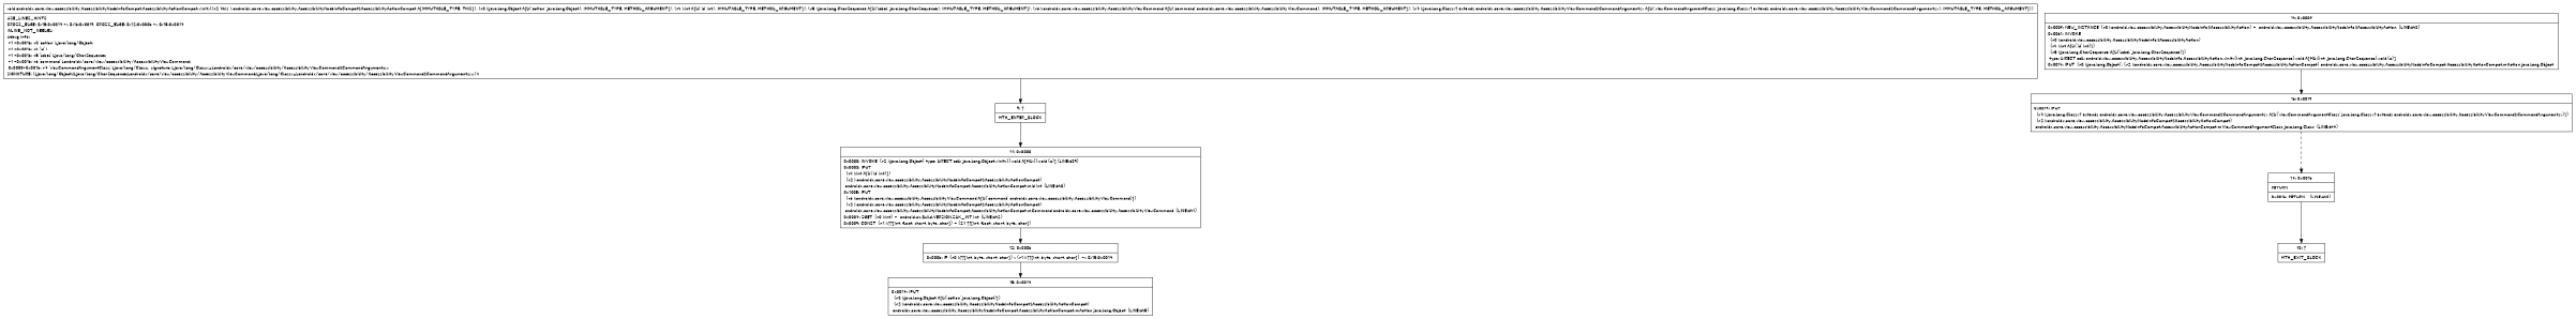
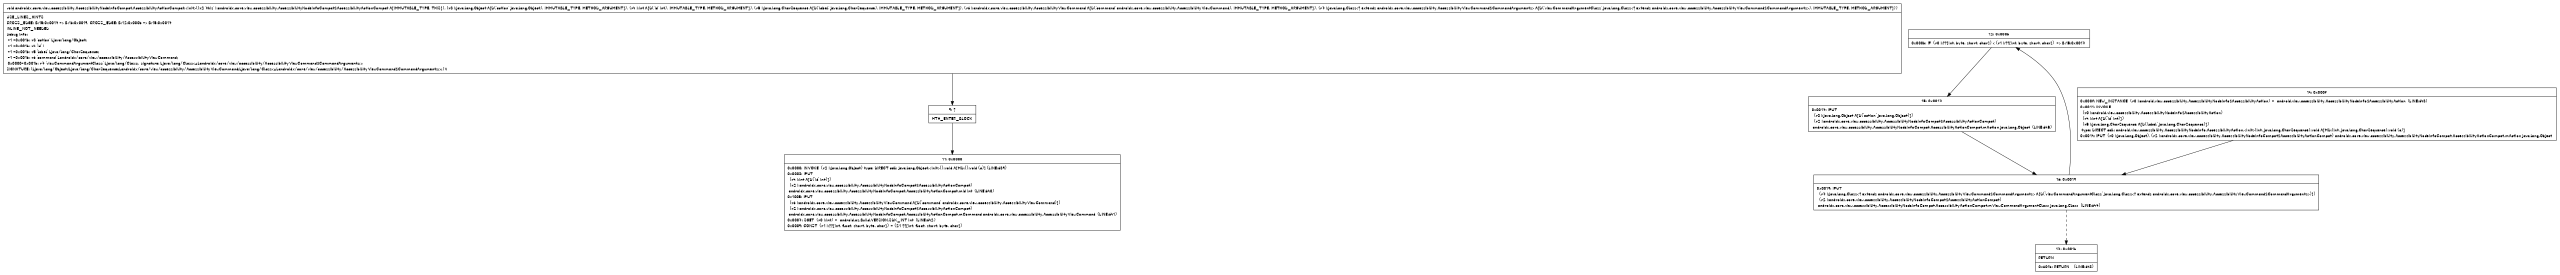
  digraph {
    fontname="Patrick Hand"
    node [fontname="Patrick Hand" shape=record]
    edge [fontname="Patrick Hand"]
    n1 [label="{9\:\ ?|MTH_ENTER_BLOCK\l}"]
    n2 [label="{11\:\ 0x0000|0x0000: INVOKE  (r2 I:java.lang.Object) type: DIRECT call: java.lang.Object.\<init\>():void A[MD:():void (c)] (LINE:639)\l0x0003: IPUT  \l  (r4 I:int A[D('id' int)])\l  (r2 I:androidx.core.view.accessibility.AccessibilityNodeInfoCompat$AccessibilityActionCompat)\l androidx.core.view.accessibility.AccessibilityNodeInfoCompat.AccessibilityActionCompat.mId int  (LINE:640)\l0x1005: IPUT  \l  (r6 I:androidx.core.view.accessibility.AccessibilityViewCommand A[D('command' androidx.core.view.accessibility.AccessibilityViewCommand)])\l  (r2 I:androidx.core.view.accessibility.AccessibilityNodeInfoCompat$AccessibilityActionCompat)\l androidx.core.view.accessibility.AccessibilityNodeInfoCompat.AccessibilityActionCompat.mCommand androidx.core.view.accessibility.AccessibilityViewCommand  (LINE:641)\l0x0007: SGET  (r0 I:int) =  android.os.Build.VERSION.SDK_INT int  (LINE:642)\l0x0009: CONST  (r1 I:??[int, float, short, byte, char]) = (21 ??[int, float, short, byte, char]) \l}"]
    n3 [label="{12\:\ 0x000b|0x000b: IF  (r0 I:??[int, byte, short, char]) \< (r1 I:??[int, byte, short, char])  \-\> B:15:0x0017 \l}"]
    n4 [label="{15\:\ 0x0017|0x0017: IPUT  \l  (r3 I:java.lang.Object A[D('action' java.lang.Object)])\l  (r2 I:androidx.core.view.accessibility.AccessibilityNodeInfoCompat$AccessibilityActionCompat)\l androidx.core.view.accessibility.AccessibilityNodeInfoCompat.AccessibilityActionCompat.mAction java.lang.Object  (LINE:645)\l}"]
    n5 [label="{16\:\ 0x0019|0x0019: IPUT  \l  (r7 I:java.lang.Class\<? extends androidx.core.view.accessibility.AccessibilityViewCommand$CommandArguments\> A[D('viewCommandArgumentClass' java.lang.Class\<? extends androidx.core.view.accessibility.AccessibilityViewCommand$CommandArguments\>)])\l  (r2 I:androidx.core.view.accessibility.AccessibilityNodeInfoCompat$AccessibilityActionCompat)\l androidx.core.view.accessibility.AccessibilityNodeInfoCompat.AccessibilityActionCompat.mViewCommandArgumentClass java.lang.Class  (LINE:647)\l}"]
-   n6 [label="{14\:\ 0x000f|0x000f: NEW_INSTANCE  (r0 I:android.view.accessibility.AccessibilityNodeInfo$AccessibilityAction) =  android.view.accessibility.AccessibilityNodeInfo$AccessibilityAction  (LINE:643)\l0x0061: INVOKE  \l  (r0 I:android.view.accessibility.AccessibilityNodeInfo$AccessibilityAction)\l  (r4 I:int A[D('id' int)])\l  (r5 I:java.lang.CharSequence A[D('label' java.lang.CharSequence)])\l type: DIRECT call: android.view.accessibility.AccessibilityNodeInfo.AccessibilityAction.\<init\>(int, java.lang.CharSequence):void A[MD:(int, java.lang.CharSequence):void (c)]\l0x0014: IPUT  (r0 I:java.lang.Object), (r2 I:androidx.core.view.accessibility.AccessibilityNodeInfoCompat$AccessibilityActionCompat) androidx.core.view.accessibility.AccessibilityNodeInfoCompat.AccessibilityActionCompat.mAction java.lang.Object \l}"]
-   n7 [label="{17\:\ 0x001b|RETURN\l|0x001b: RETURN    (LINE:648)\l}"]
-   n8 [label="{10\:\ ?|MTH_EXIT_BLOCK\l}"]
+   n6 [label="{14\:\ 0x000f|0x000f: NEW_INSTANCE  (r0 I:android.view.accessibility.AccessibilityNodeInfo$AccessibilityAction) =  android.view.accessibility.AccessibilityNodeInfo$AccessibilityAction  (LINE:643)\l0x0011: INVOKE  \l  (r0 I:android.view.accessibility.AccessibilityNodeInfo$AccessibilityAction)\l  (r4 I:int A[D('id' int)])\l  (r5 I:java.lang.CharSequence A[D('label' java.lang.CharSequence)])\l type: DIRECT call: android.view.accessibility.AccessibilityNodeInfo.AccessibilityAction.\<init\>(int, java.lang.CharSequence):void A[MD:(int, java.lang.CharSequence):void (c)]\l0x0014: IPUT  (r0 I:java.lang.Object), (r2 I:androidx.core.view.accessibility.AccessibilityNodeInfoCompat$AccessibilityActionCompat) androidx.core.view.accessibility.AccessibilityNodeInfoCompat.AccessibilityActionCompat.mAction java.lang.Object \l}"]
+   n7 [label="{17\:\ 0x001b|RETURN\l|0x601b: RETURN    (LINE:648)\l}"]
    n9 [label="{void androidx.core.view.accessibility.AccessibilityNodeInfoCompat.AccessibilityActionCompat.\<init\>((r2 'this' I:androidx.core.view.accessibility.AccessibilityNodeInfoCompat$AccessibilityActionCompat A[IMMUTABLE_TYPE, THIS]), (r3 I:java.lang.Object A[D('action' java.lang.Object), IMMUTABLE_TYPE, METHOD_ARGUMENT]), (r4 I:int A[D('id' int), IMMUTABLE_TYPE, METHOD_ARGUMENT]), (r5 I:java.lang.CharSequence A[D('label' java.lang.CharSequence), IMMUTABLE_TYPE, METHOD_ARGUMENT]), (r6 I:androidx.core.view.accessibility.AccessibilityViewCommand A[D('command' androidx.core.view.accessibility.AccessibilityViewCommand), IMMUTABLE_TYPE, METHOD_ARGUMENT]), (r7 I:java.lang.Class\<? extends androidx.core.view.accessibility.AccessibilityViewCommand$CommandArguments\> A[D('viewCommandArgumentClass' java.lang.Class\<? extends androidx.core.view.accessibility.AccessibilityViewCommand$CommandArguments\>), IMMUTABLE_TYPE, METHOD_ARGUMENT]))  | USE_LINES_HINTS\lCROSS_EDGE: B:15:0x0017 \-\> B:16:0x0019, CROSS_EDGE: B:12:0x000b \-\> B:15:0x0017\lINLINE_NOT_NEEDED\lDebug Info:\l  \-1 \-0x001b: r3 'action' Ljava\/lang\/Object;\l  \-1 \-0x001b: r4 'id' I\l  \-1 \-0x001b: r5 'label' Ljava\/lang\/CharSequence;\l  \-1 \-0x001b: r6 'command' Landroidx\/core\/view\/accessibility\/AccessibilityViewCommand;\l  0x0000\-0x001b: r7 'viewCommandArgumentClass' Ljava\/lang\/Class;, signature: Ljava\/lang\/Class\<+Landroidx\/core\/view\/accessibility\/AccessibilityViewCommand$CommandArguments;\>;\lSIGNATURE: (Ljava\/lang\/Object;ILjava\/lang\/CharSequence;Landroidx\/core\/view\/accessibility\/AccessibilityViewCommand;Ljava\/lang\/Class\<+Landroidx\/core\/view\/accessibility\/AccessibilityViewCommand$CommandArguments;\>;)V\l}"]
    n1 -> n2
-   n2 -> n3
+   n5 -> n3
    n3 -> n4
+   n4 -> n5
    n5 -> n7 [style=dashed]
    n6 -> n5
-   n7 -> n8
    n9 -> n1
  }
